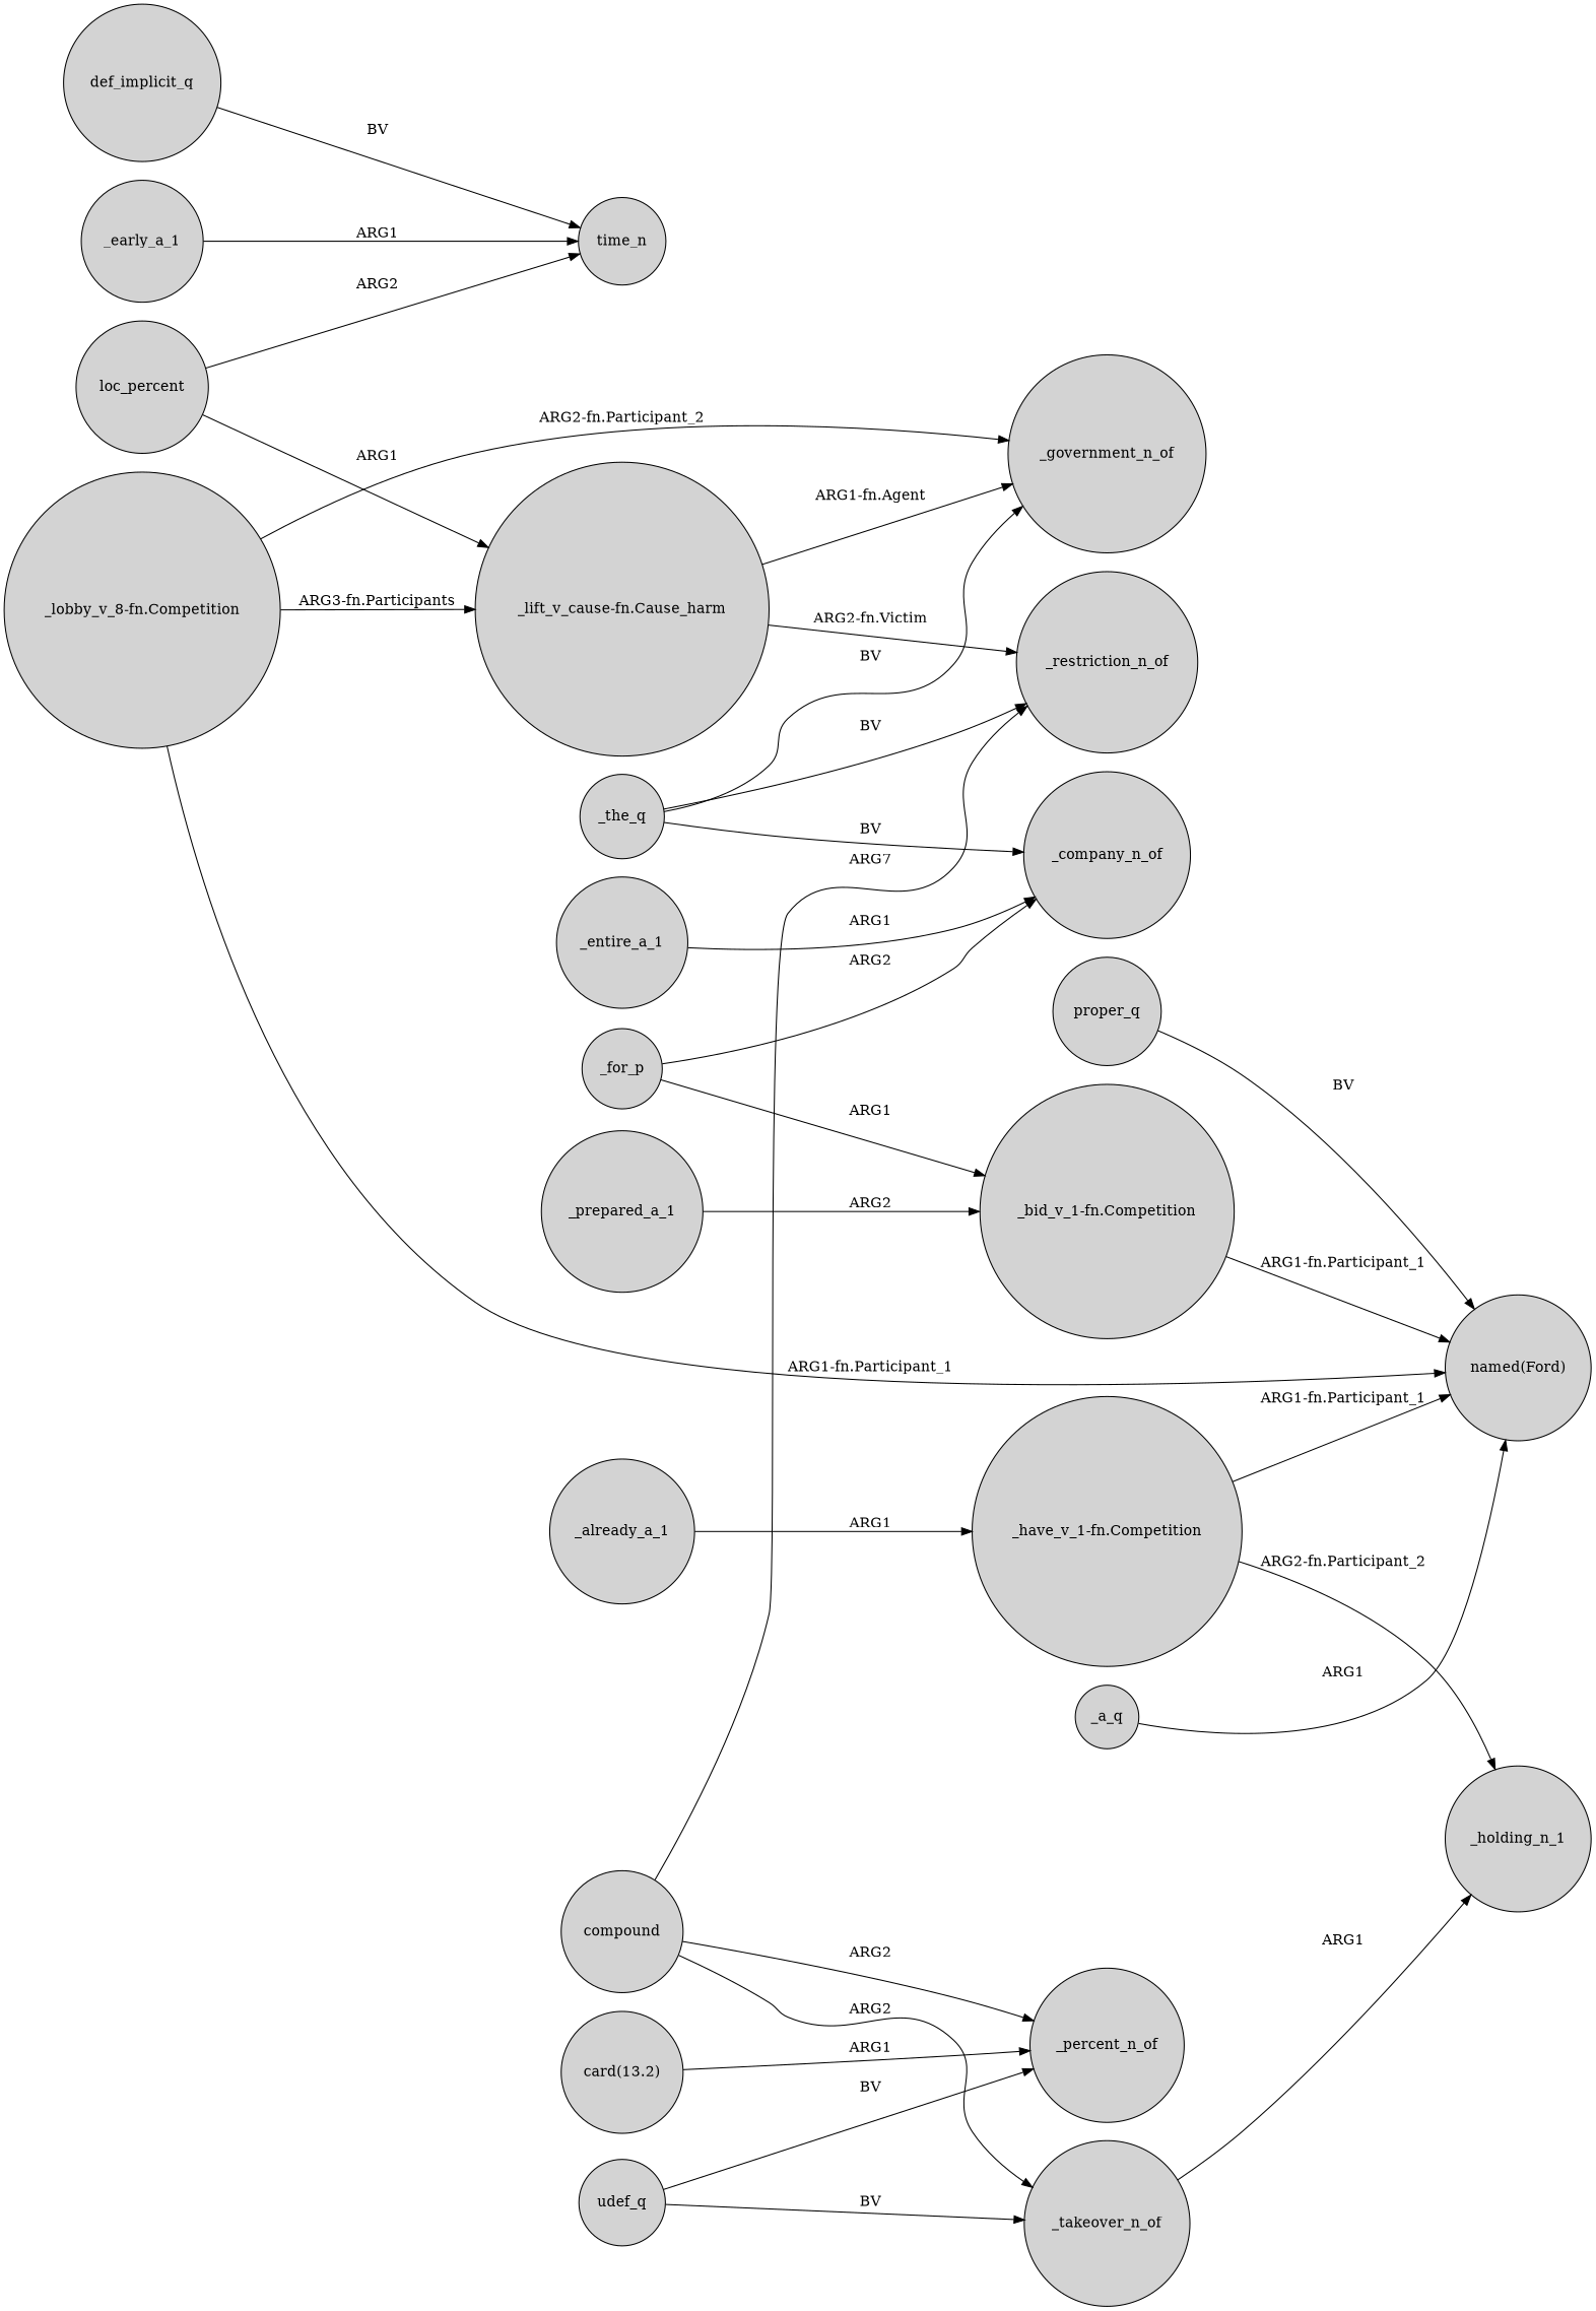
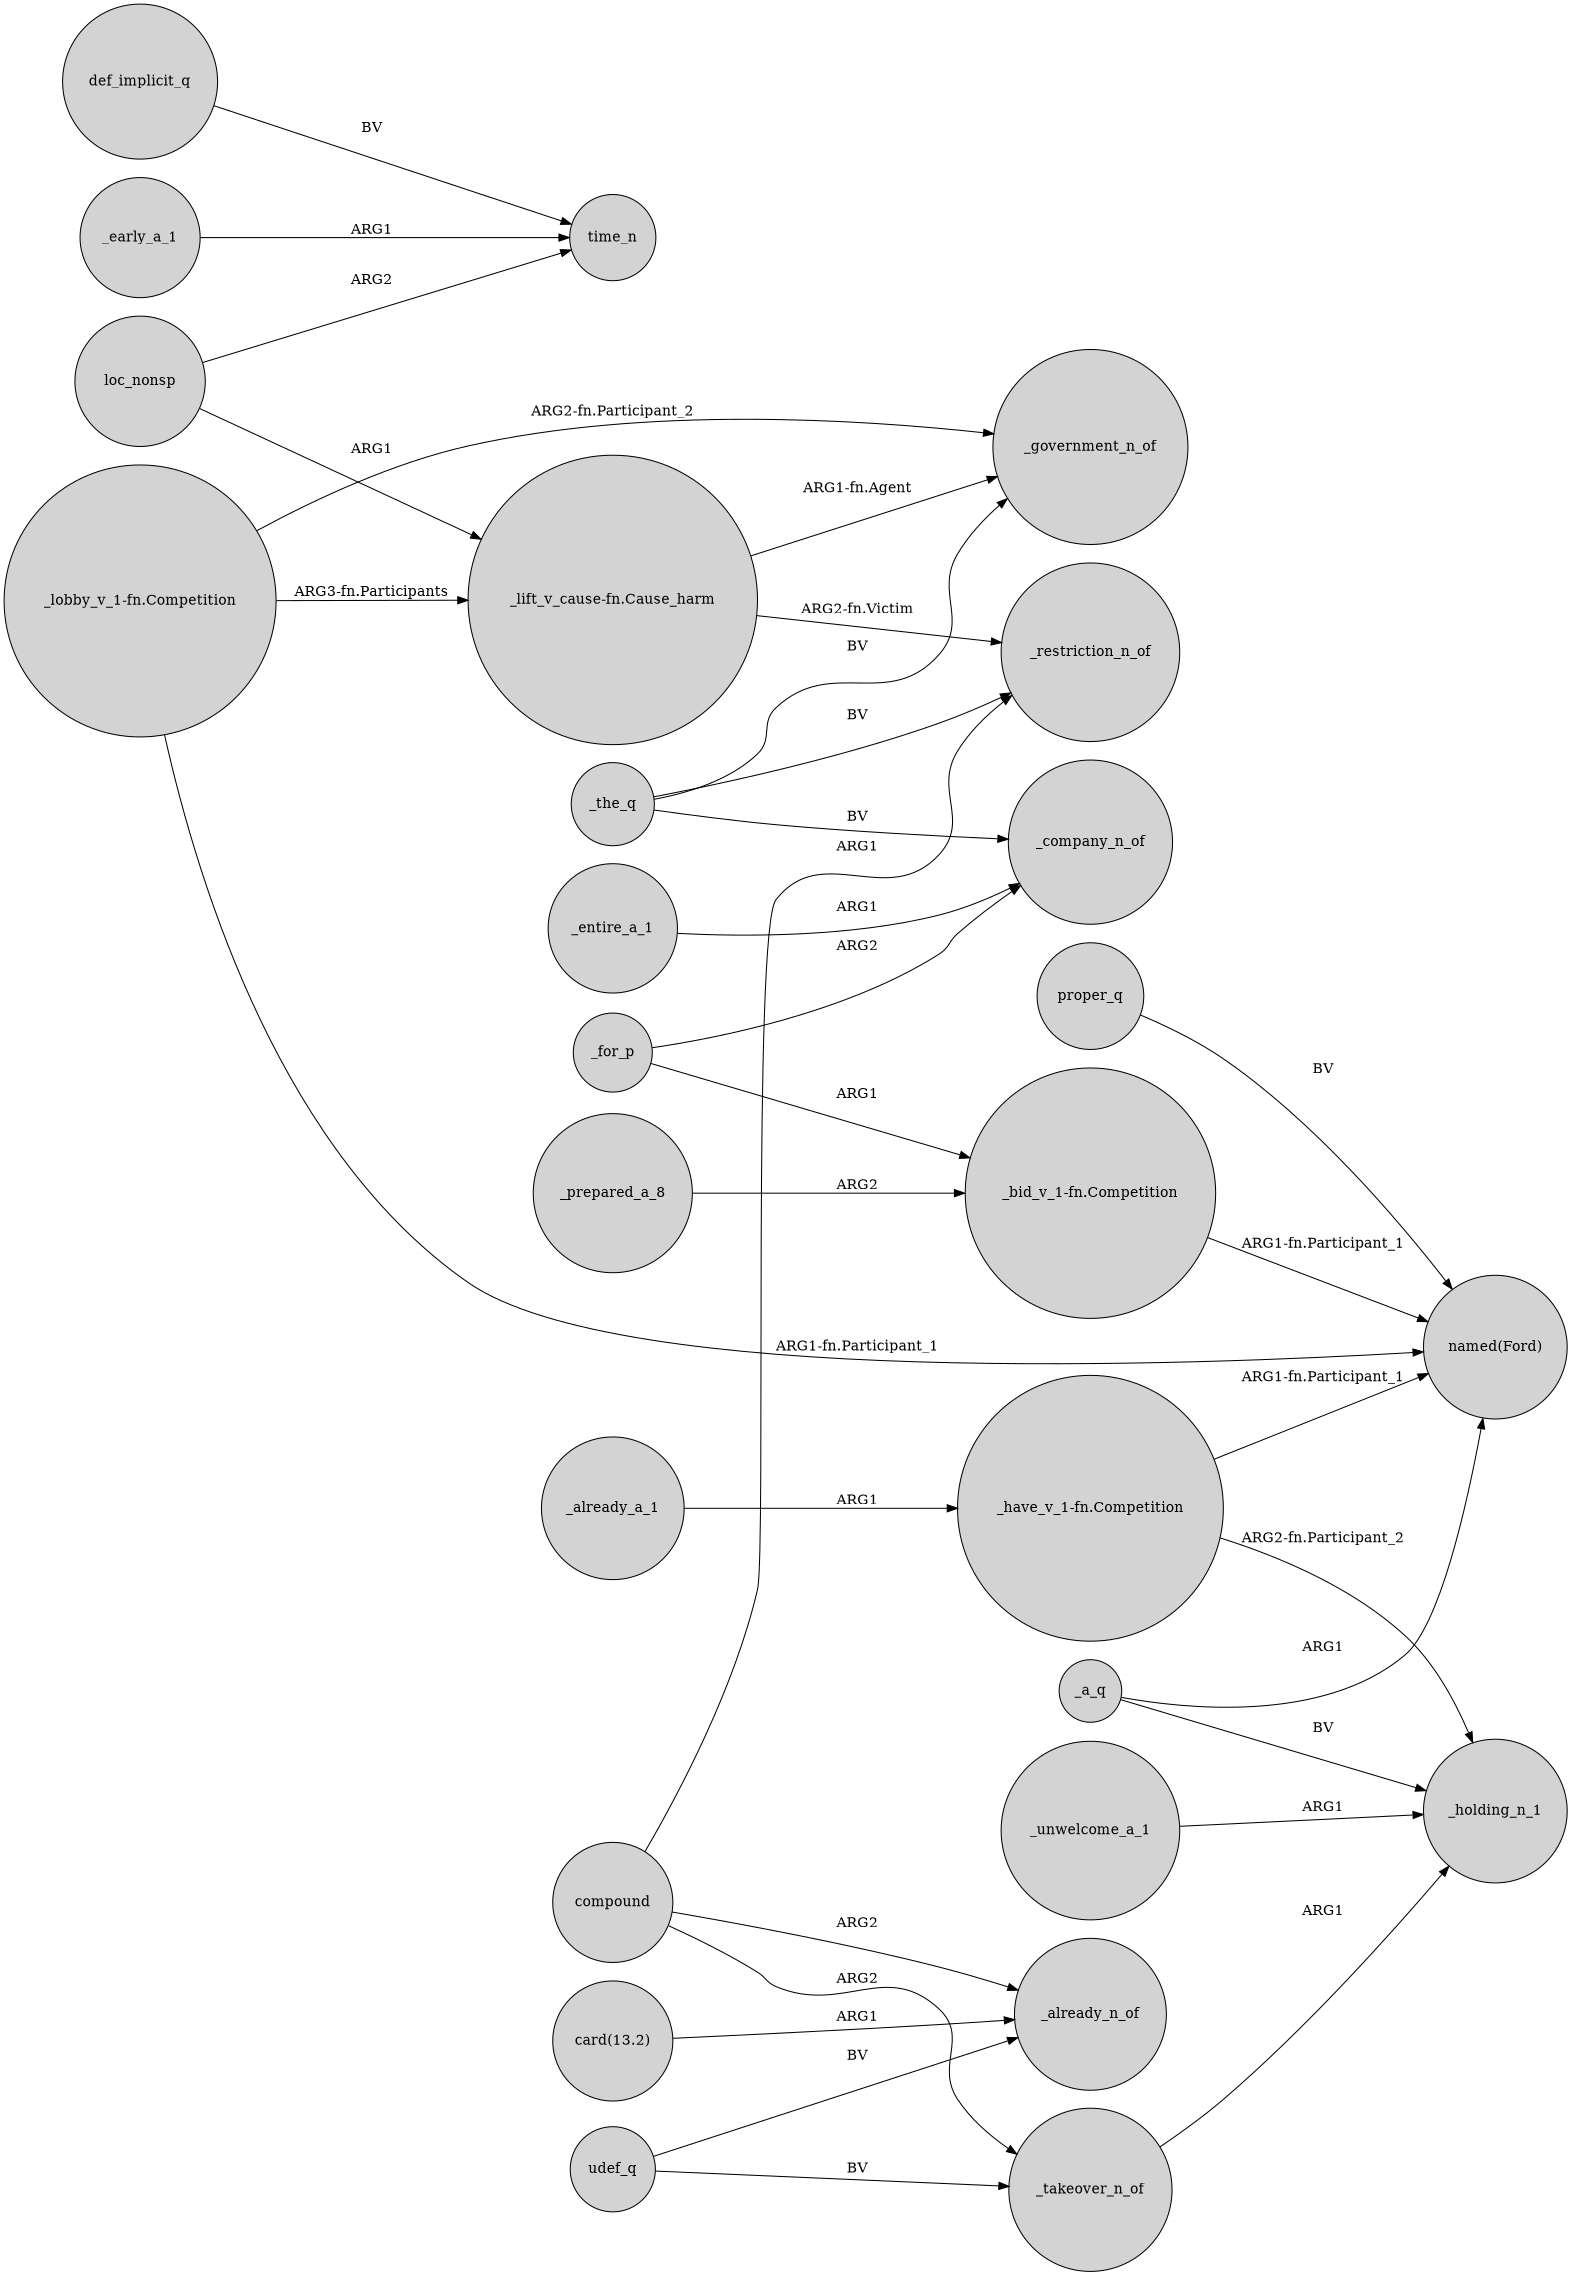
  digraph {
    rankdir=LR
    node [shape=circle style=filled]
    _early_a_1
    time_n
-   _prepared_a_1
+   _prepared_a_1 [label=_prepared_a_8]
    "_bid_v_1-fn.Competition"
    "named(Ford)"
    _a_q
    _holding_n_1
    proper_q
    _the_q
    _restriction_n_of
    _company_n_of
    _government_n_of
    compound
    _takeover_n_of
-   _percent_n_of
+   _percent_n_of [label=_already_n_of]
    _for_p
    udef_q
    "_lift_v_cause-fn.Cause_harm"
    _already_a_1
    "_have_v_1-fn.Competition"
    _entire_a_1
-   loc_nonsp [label=loc_percent]
-   "_lobby_v_1-fn.Competition" [label="_lobby_v_8-fn.Competition"]
+   _unwelcome_a_1
+   loc_nonsp
+   "_lobby_v_1-fn.Competition"
    "card(13.2)"
    def_implicit_q
    _early_a_1 -> time_n [label=ARG1]
    _prepared_a_1 -> "_bid_v_1-fn.Competition" [label=ARG2]
    "_bid_v_1-fn.Competition" -> "named(Ford)" [label="ARG1-fn.Participant_1"]
    _a_q -> "named(Ford)" [label=ARG1]
+   _a_q -> _holding_n_1 [label=BV]
    proper_q -> "named(Ford)" [label=BV]
    _the_q -> _restriction_n_of [label=BV]
    _the_q -> _company_n_of [label=BV]
    _the_q -> _government_n_of [label=BV]
-   compound -> _restriction_n_of [label=ARG7]
+   compound -> _restriction_n_of [label=ARG1]
    compound -> _takeover_n_of [label=ARG2]
    compound -> _percent_n_of [label=ARG2]
    _takeover_n_of -> _holding_n_1 [label=ARG1]
    _for_p -> "_bid_v_1-fn.Competition" [label=ARG1]
    _for_p -> _company_n_of [label=ARG2]
    udef_q -> _takeover_n_of [label=BV]
    udef_q -> _percent_n_of [label=BV]
    "_lift_v_cause-fn.Cause_harm" -> _restriction_n_of [label="ARG2-fn.Victim"]
    "_lift_v_cause-fn.Cause_harm" -> _government_n_of [label="ARG1-fn.Agent"]
    _already_a_1 -> "_have_v_1-fn.Competition" [label=ARG1]
    "_have_v_1-fn.Competition" -> "named(Ford)" [label="ARG1-fn.Participant_1"]
    "_have_v_1-fn.Competition" -> _holding_n_1 [label="ARG2-fn.Participant_2"]
    _entire_a_1 -> _company_n_of [label=ARG1]
+   _unwelcome_a_1 -> _holding_n_1 [label=ARG1]
    loc_nonsp -> time_n [label=ARG2]
    loc_nonsp -> "_lift_v_cause-fn.Cause_harm" [label=ARG1]
    "_lobby_v_1-fn.Competition" -> "named(Ford)" [label="ARG1-fn.Participant_1"]
    "_lobby_v_1-fn.Competition" -> _government_n_of [label="ARG2-fn.Participant_2"]
    "_lobby_v_1-fn.Competition" -> "_lift_v_cause-fn.Cause_harm" [label="ARG3-fn.Participants"]
    "card(13.2)" -> _percent_n_of [label=ARG1]
    def_implicit_q -> time_n [label=BV]
  }
